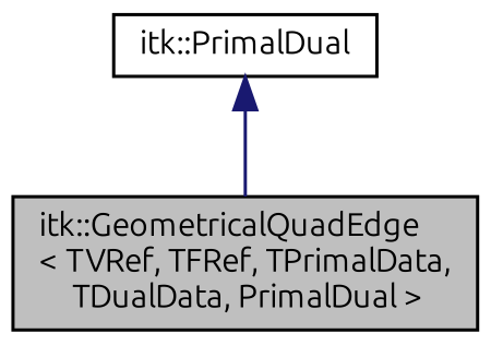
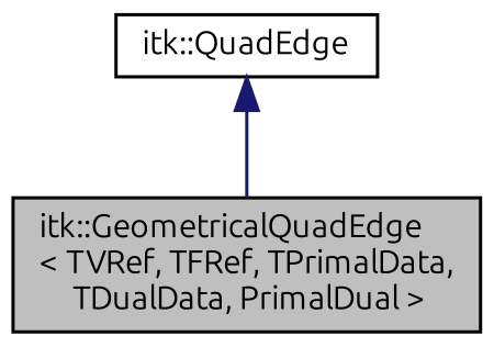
  digraph {
    fontname=Ubuntu
    node [color=black fontname=Ubuntu fontsize=10 shape=record style=filled]
    n1 [fillcolor=grey75 fontcolor=black height=0.2 label="itk::GeometricalQuadEdge\l\< TVRef, TFRef, TPrimalData,\l TDualData, PrimalDual \>" width=0.4]
-   n2 [fillcolor=white height=0.2 label="itk::PrimalDual" width=0.4]
+   n2 [fillcolor=white height=0.2 label="itk::QuadEdge" width=0.4]
    n2 -> n1 [color=midnightblue dir=back fontname=Ubuntu fontsize=10 labelfontname=Helvetica labelfontsize=10 style=solid]
  }
